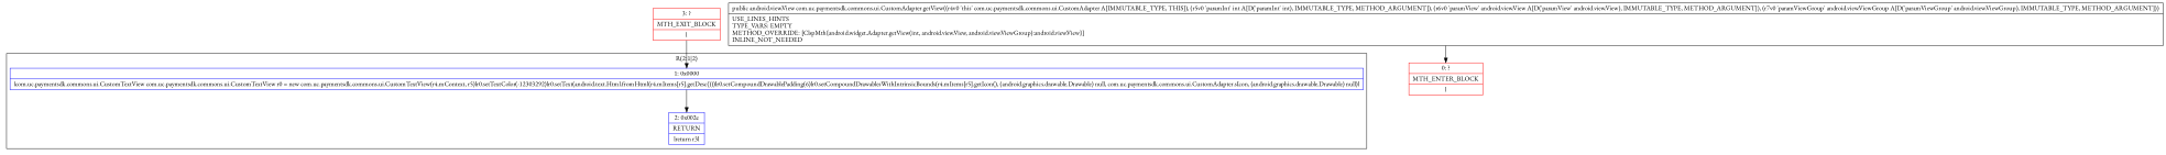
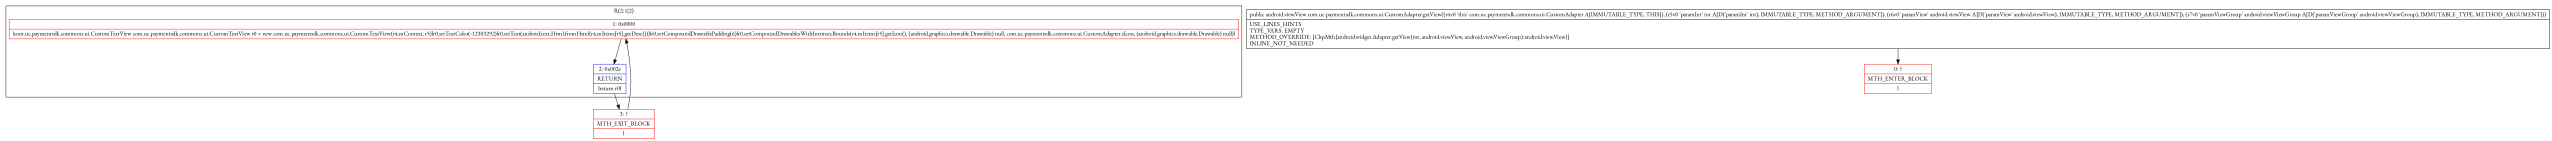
  digraph {
    fontname="EB Garamond"
    node [color=blue fontname="EB Garamond" shape=record]
    edge [fontname="EB Garamond"]
-   n1 [label="{1\:\ 0x0000|lcom.uc.paymentsdk.commons.ui.CustomTextView com.uc.paymentsdk.commons.ui.CustomTextView r0 = new com.uc.paymentsdk.commons.ui.CustomTextView(r4.mContext, r5)lr0.setTextColor(\-12303292)lr0.setText(android.text.Html.fromHtml(r4.mItems[r5].getDesc()))lr0.setCompoundDrawablePadding(6)lr0.setCompoundDrawablesWithIntrinsicBounds(r4.mItems[r5].getIcon(), (android.graphics.drawable.Drawable) null, com.uc.paymentsdk.commons.ui.CustomAdapter.sIcon, (android.graphics.drawable.Drawable) null)l}"]
-   n2 [label="{2\:\ 0x002e|RETURN\l|lreturn r3l}"]
+   n1 [color=red label="{1\:\ 0x0000|lcom.uc.paymentsdk.commons.ui.CustomTextView com.uc.paymentsdk.commons.ui.CustomTextView r0 = new com.uc.paymentsdk.commons.ui.CustomTextView(r4.mContext, r5)lr0.setTextColor(\-12303292)lr0.setText(android.text.Html.fromHtml(r4.mItems[r5].getDesc()))lr0.setCompoundDrawablePadding(6)lr0.setCompoundDrawablesWithIntrinsicBounds(r4.mItems[r5].getIcon(), (android.graphics.drawable.Drawable) null, com.uc.paymentsdk.commons.ui.CustomAdapter.sIcon, (android.graphics.drawable.Drawable) null)l}"]
+   n2 [label="{2\:\ 0x002e|RETURN\l|lreturn r0l}"]
    n3 [color=red label="{3\:\ ?|MTH_EXIT_BLOCK\l|l}"]
    n4 [color=red label="{0\:\ ?|MTH_ENTER_BLOCK\l|l}"]
    n5 [label="{public android.view.View com.uc.paymentsdk.commons.ui.CustomAdapter.getView((r4v0 'this' com.uc.paymentsdk.commons.ui.CustomAdapter A[IMMUTABLE_TYPE, THIS]), (r5v0 'paramInt' int A[D('paramInt' int), IMMUTABLE_TYPE, METHOD_ARGUMENT]), (r6v0 'paramView' android.view.View A[D('paramView' android.view.View), IMMUTABLE_TYPE, METHOD_ARGUMENT]), (r7v0 'paramViewGroup' android.view.ViewGroup A[D('paramViewGroup' android.view.ViewGroup), IMMUTABLE_TYPE, METHOD_ARGUMENT]))  | USE_LINES_HINTS\lTYPE_VARS: EMPTY\lMETHOD_OVERRIDE: [ClspMth\{android.widget.Adapter.getView(int, android.view.View, android.view.ViewGroup):android.view.View\}]\lINLINE_NOT_NEEDED\l}" color=""]
    subgraph cluster_1 {
      label="R(2:1|2)"
      n1
      n2
    }
    n1 -> n2
+   n2 -> n3
    n3 -> n1
    n5 -> n4
  }
